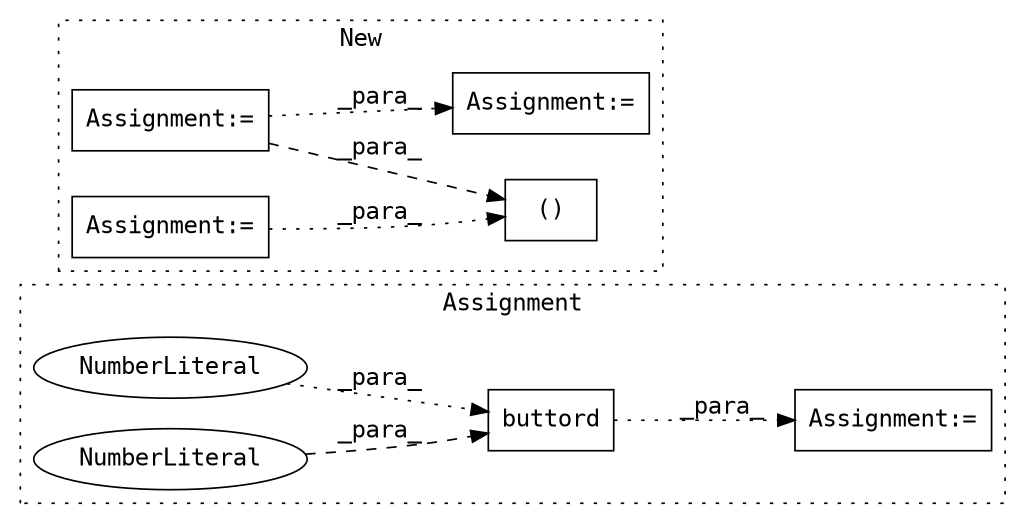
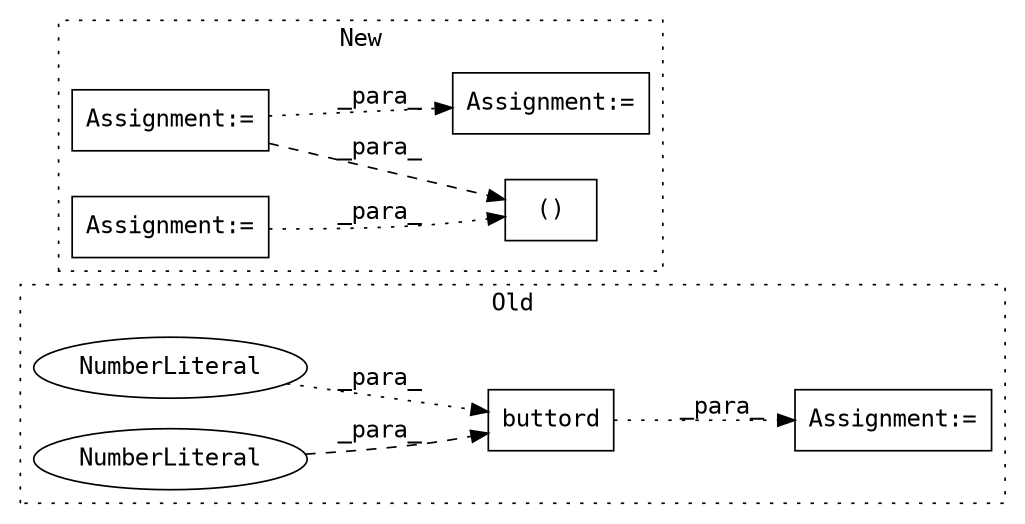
  digraph {
    rankdir=LR
    fontname="DejaVu Sans Mono"
    node [a=7 l=1 shape=box fontname="DejaVu Sans Mono"]
    edge [style=dotted fontname="DejaVu Sans Mono"]
    n1 [a=32 l="8,1" label=buttord s="5537,5557"]
    n2 [a=34 l=3 label=NumberLiteral s=5545 shape=ellipse]
    n3 [a=34 label=NumberLiteral s=5553 shape=ellipse]
    n4 [l=2 label="Assignment:=" s=5535]
    n5 [a=106 l=15 label="()" s=5906]
    n6 [label="Assignment:=" s=5676]
    n7 [label="Assignment:=" s=5687]
    n8 [l=2 label="Assignment:=" s=5940]
    subgraph cluster_1 {
-     label=Assignment
+     label=Old
      style=dotted
      n1
      n2
      n3
      n4
    }
    subgraph cluster_2 {
      label=New
      style=dotted
      n5
      n6
      n7
      n8
    }
    n1 -> n4 [label=_para_]
    n2 -> n1 [label=_para_]
    n3 -> n1 [label=_para_ style=dashed]
    n6 -> n5 [label=_para_ style=dashed]
    n6 -> n8 [label=_para_]
    n7 -> n5 [label=_para_]
  }
